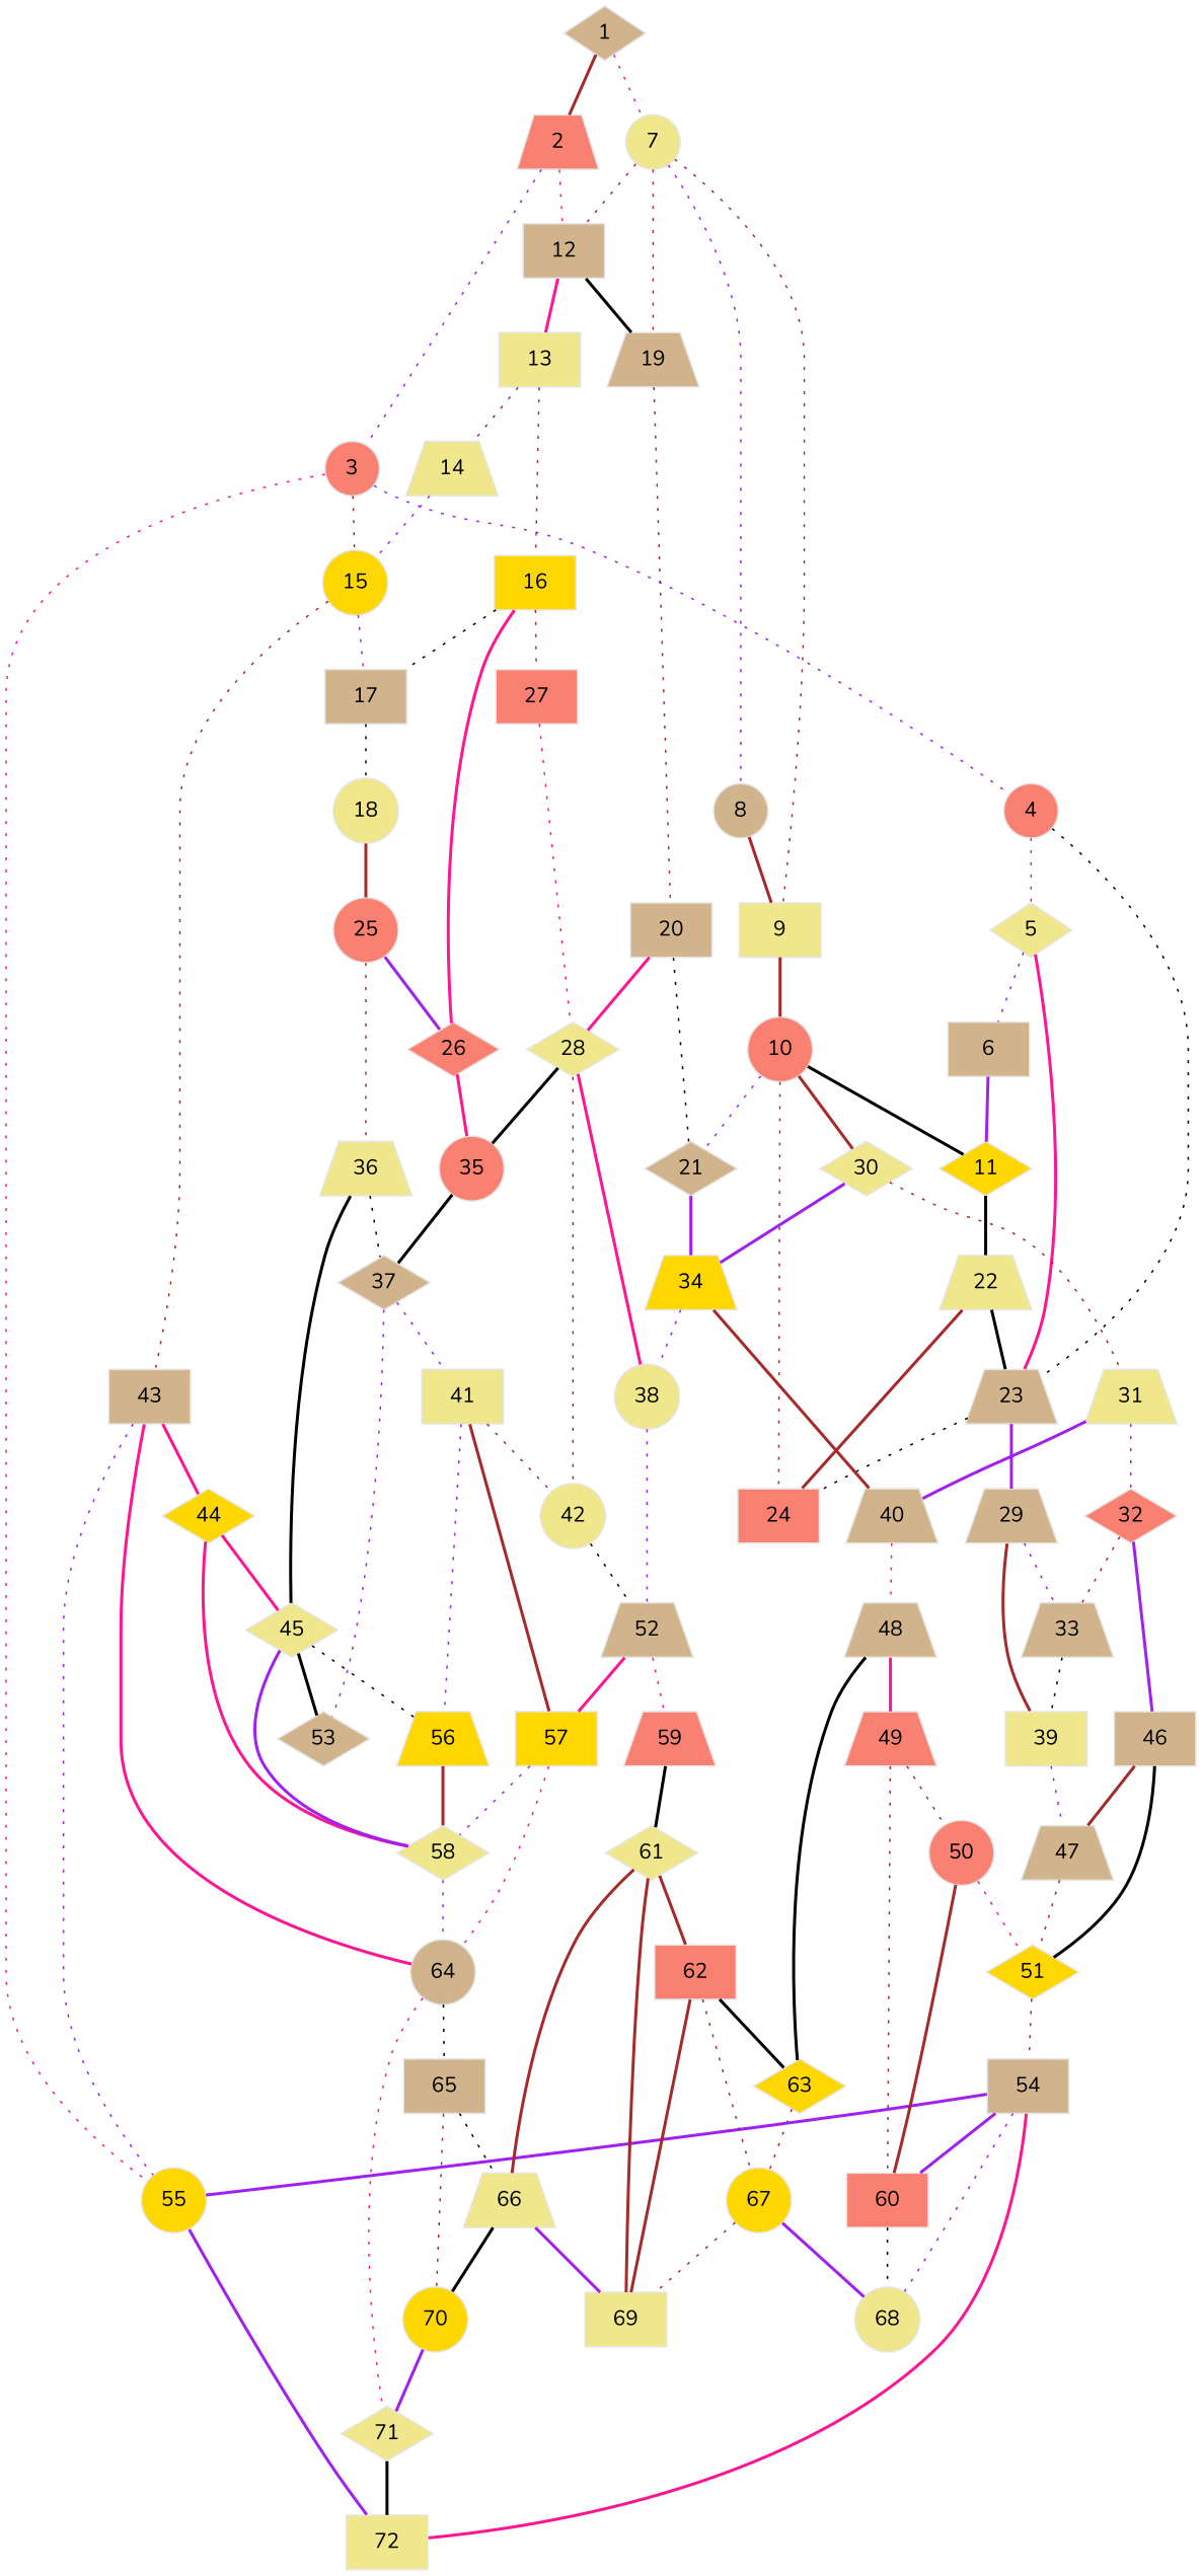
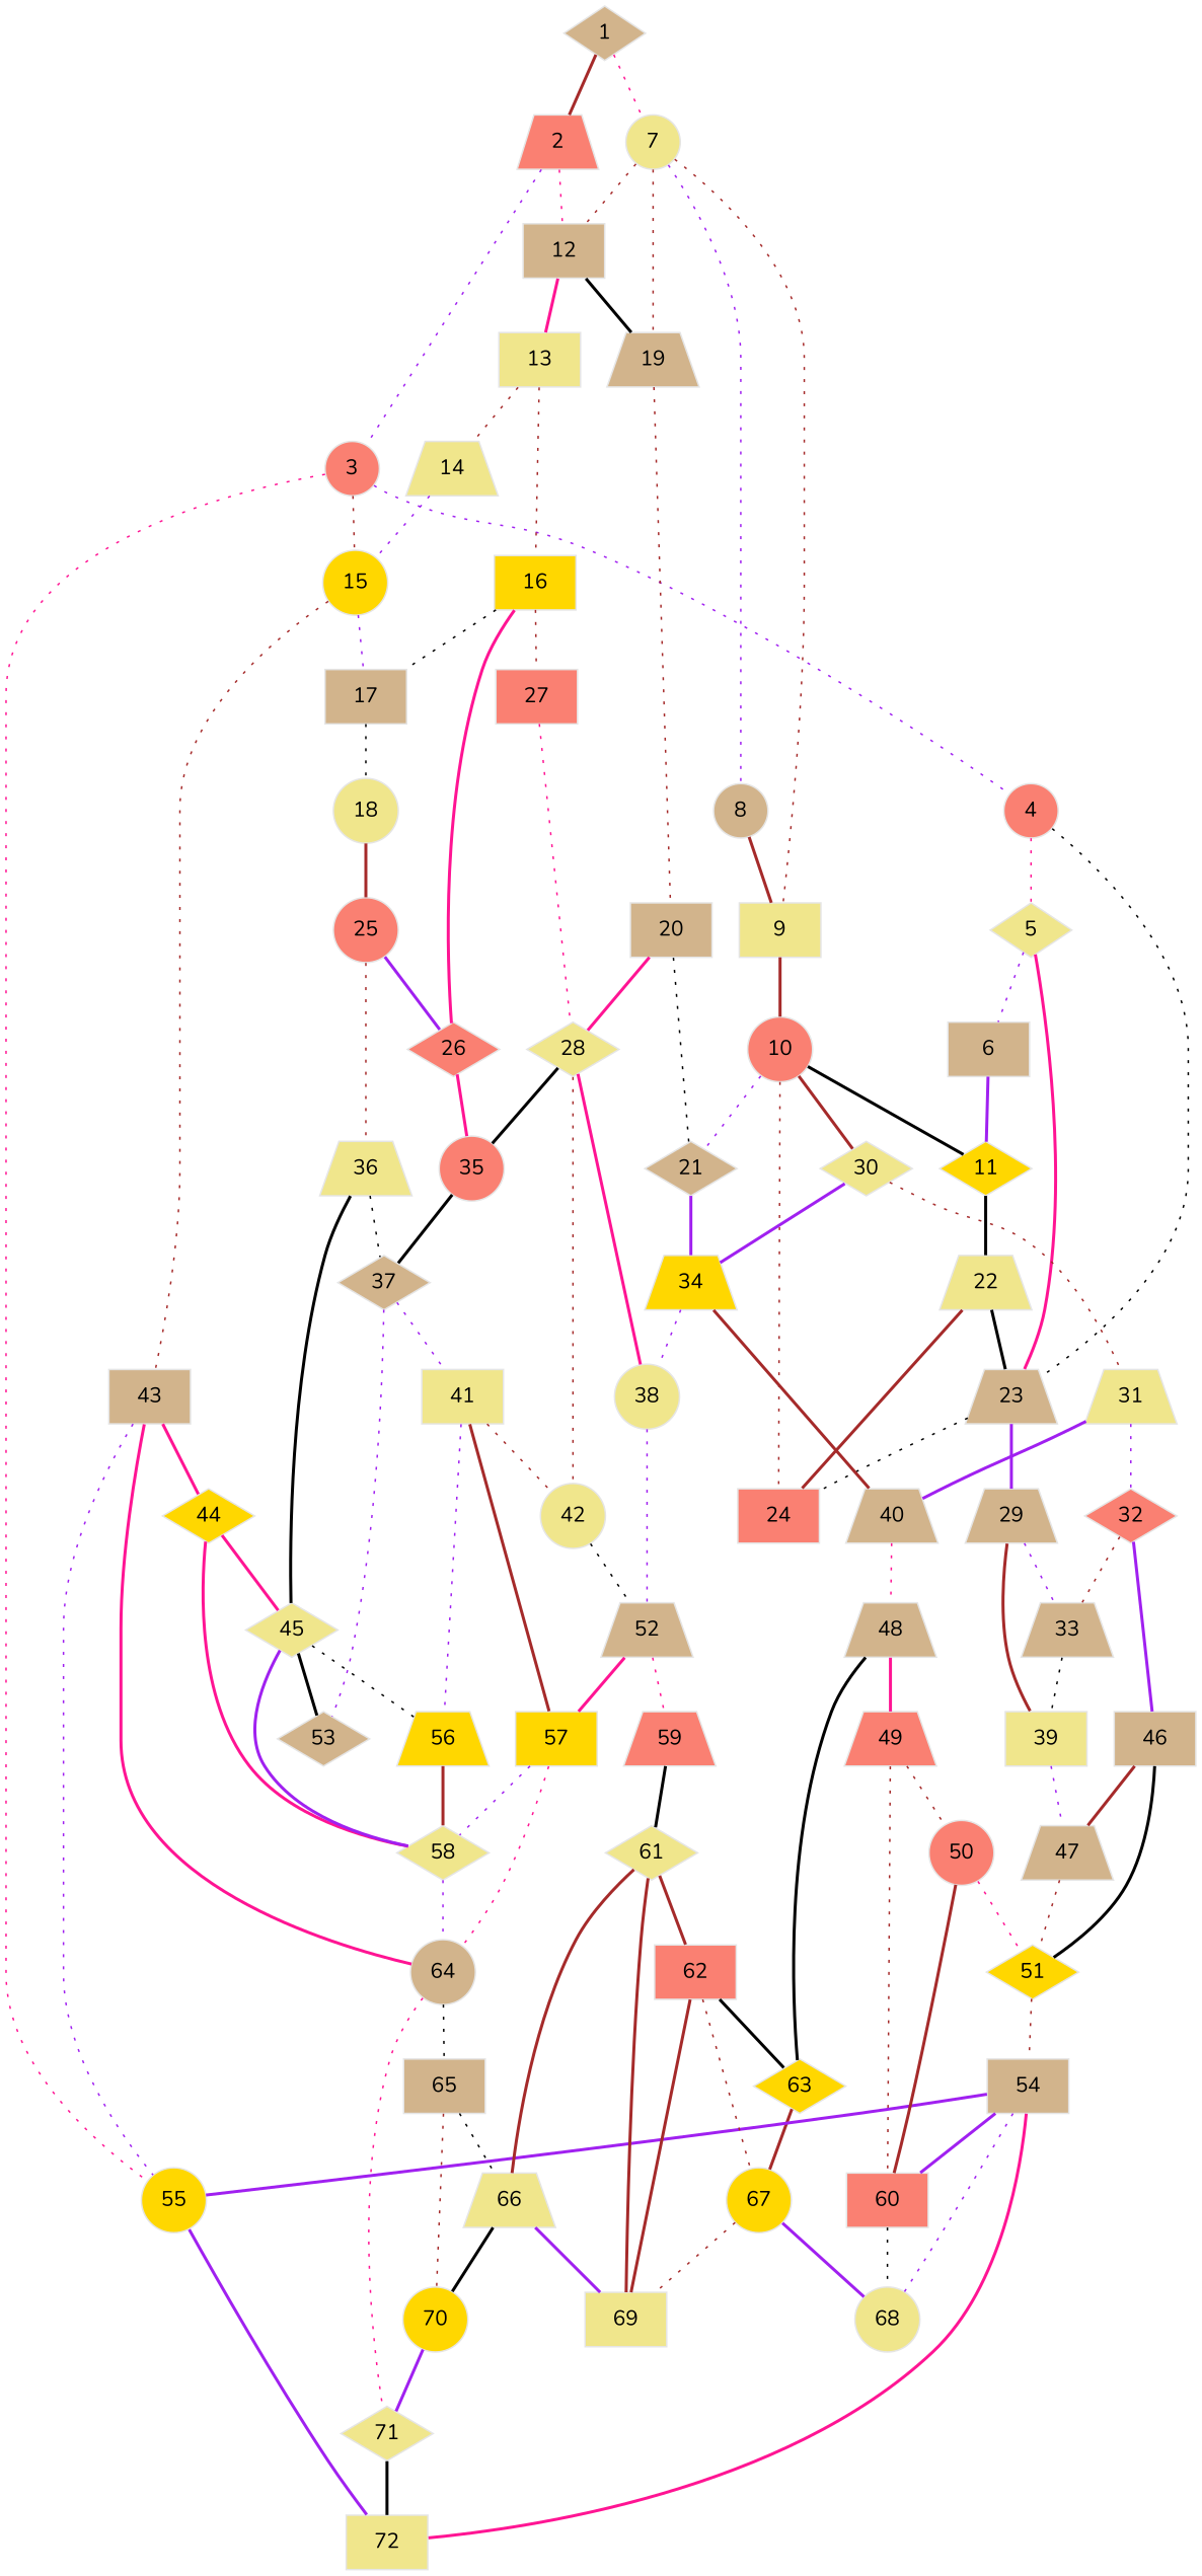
  graph {
    fontname=Nunito
    node [color=gray90 fillcolor=khaki fontname=Nunito shape=box style=filled]
    edge [color=brown fontname=Nunito style=dotted weight=1.0]
    1 [fillcolor=tan shape=diamond]
    2 [fillcolor=salmon shape=trapezium]
    7 [shape=circle]
    3 [fillcolor=salmon shape=circle]
    12 [fillcolor=tan]
    8 [fillcolor=tan shape=circle]
    9
    19 [fillcolor=tan shape=trapezium]
    4 [fillcolor=salmon shape=circle]
    15 [fillcolor=gold shape=circle]
    55 [fillcolor=gold shape=circle]
    13
    5 [shape=diamond]
    23 [fillcolor=tan shape=trapezium]
    17 [fillcolor=tan]
    43 [fillcolor=tan]
    72
    6 [fillcolor=tan]
    24 [fillcolor=salmon]
    29 [fillcolor=tan shape=trapezium]
    11 [fillcolor=gold shape=diamond]
    22 [shape=trapezium]
    10 [fillcolor=salmon shape=circle]
    20 [fillcolor=tan]
    21 [fillcolor=tan shape=diamond]
    30 [shape=diamond]
    34 [fillcolor=gold shape=trapezium]
    31 [shape=trapezium]
    14 [shape=trapezium]
    16 [fillcolor=gold]
    26 [fillcolor=salmon shape=diamond]
    27 [fillcolor=salmon]
    18 [shape=circle]
    44 [fillcolor=gold shape=diamond]
    64 [fillcolor=tan shape=circle]
    35 [fillcolor=salmon shape=circle]
    28 [shape=diamond]
    25 [fillcolor=salmon shape=circle]
    36 [shape=trapezium]
    38 [shape=circle]
    42 [shape=circle]
    40 [fillcolor=tan shape=trapezium]
    33 [fillcolor=tan shape=trapezium]
    39
    37 [fillcolor=tan shape=diamond]
    45 [shape=diamond]
    52 [fillcolor=tan shape=trapezium]
    47 [fillcolor=tan shape=trapezium]
    32 [fillcolor=salmon shape=diamond]
    46 [fillcolor=tan]
    48 [fillcolor=tan shape=trapezium]
    51 [fillcolor=gold shape=diamond]
    41
    53 [fillcolor=tan shape=diamond]
    56 [fillcolor=gold shape=trapezium]
    58 [shape=diamond]
    57 [fillcolor=gold]
    59 [fillcolor=salmon shape=trapezium]
    49 [fillcolor=salmon shape=trapezium]
    63 [fillcolor=gold shape=diamond]
    65 [fillcolor=tan]
    71 [shape=diamond]
    54 [fillcolor=tan]
    50 [fillcolor=salmon shape=circle]
    60 [fillcolor=salmon]
    67 [fillcolor=gold shape=circle]
    68 [shape=circle]
    61 [shape=diamond]
    62 [fillcolor=salmon]
    66 [shape=trapezium]
    69
    70 [fillcolor=gold shape=circle]
    1 -- 2 [style=bold]
    1 -- 7 [color=deeppink]
    2 -- 3 [color=purple]
    2 -- 12 [color=deeppink]
    7 -- 12 [weight=2.0]
    7 -- 8 [color=purple]
    7 -- 9
    7 -- 19
    3 -- 4 [color=purple]
    3 -- 15
    3 -- 55 [color=deeppink]
    12 -- 19 [color=black style=bold]
    12 -- 13 [color=deeppink style=bold weight=2.0]
    8 -- 9 [style=bold weight=2.0]
    9 -- 10 [style=bold weight=2.0]
    19 -- 20
    4 -- 5 [color=deeppink]
    4 -- 23 [color=black]
    15 -- 17 [color=purple]
    15 -- 43
    55 -- 72 [color=purple style=bold]
    13 -- 14 [weight=2.0]
    13 -- 16 [weight=2.0]
    5 -- 23 [color=deeppink style=bold]
    5 -- 6 [color=purple]
    23 -- 24 [color=black]
    23 -- 29 [color=purple style=bold weight=2.0]
    17 -- 18 [color=black weight=4.0]
    43 -- 55 [color=purple]
    43 -- 44 [color=deeppink style=bold]
    43 -- 64 [color=deeppink style=bold]
    6 -- 11 [color=purple style=bold]
    29 -- 33 [color=purple]
    29 -- 39 [style=bold]
    11 -- 22 [color=black style=bold]
    22 -- 23 [color=black style=bold]
    22 -- 24 [style=bold]
    10 -- 24
    10 -- 11 [color=black style=bold]
    10 -- 21 [color=purple]
    10 -- 30 [style=bold]
    20 -- 21 [color=black]
    20 -- 28 [color=deeppink style=bold]
    21 -- 34 [color=purple style=bold weight=2.0]
    30 -- 34 [color=purple style=bold]
    30 -- 31
    34 -- 38 [color=purple weight=2.0]
    34 -- 40 [style=bold]
    31 -- 40 [color=purple style=bold]
    31 -- 32 [color=purple]
    14 -- 15 [color=purple]
    16 -- 17 [color=black]
    16 -- 26 [color=deeppink style=bold]
    16 -- 27 [weight=2.0]
    26 -- 35 [color=deeppink style=bold]
    27 -- 28 [color=deeppink]
    18 -- 25 [style=bold weight=2.0]
    44 -- 45 [color=deeppink style=bold]
    44 -- 58 [color=deeppink style=bold]
    64 -- 65 [color=black]
    64 -- 71 [color=deeppink]
    35 -- 37 [color=black style=bold]
    28 -- 35 [color=black style=bold]
    28 -- 38 [color=deeppink style=bold]
    28 -- 42
    25 -- 26 [color=purple style=bold]
    25 -- 36 [weight=2.0]
    36 -- 37 [color=black weight=2.0]
    36 -- 45 [color=black style=bold]
    38 -- 52 [color=purple weight=2.0]
    42 -- 52 [color=black]
    40 -- 48 [color=deeppink]
    33 -- 39 [color=black]
    39 -- 47 [color=purple]
    37 -- 41 [color=purple]
    37 -- 53 [color=purple weight=2.0]
    45 -- 53 [color=black style=bold]
    45 -- 56 [color=black]
    45 -- 58 [color=purple style=bold]
    52 -- 57 [color=deeppink style=bold]
    52 -- 59 [color=deeppink weight=2.0]
    47 -- 51
    32 -- 33
    32 -- 46 [color=purple style=bold]
    46 -- 47 [style=bold]
    46 -- 51 [color=black style=bold]
    48 -- 49 [color=deeppink style=bold]
    48 -- 63 [color=black style=bold]
    51 -- 54
    41 -- 42
    41 -- 56 [color=purple]
    41 -- 57 [style=bold]
    56 -- 58 [style=bold weight=2.0]
    58 -- 64 [color=purple]
    57 -- 64 [color=deeppink]
    57 -- 58 [color=purple]
    59 -- 61 [color=black style=bold]
    49 -- 50
    49 -- 60
-   63 -- 67
+   63 -- 67 [style=bold]
    65 -- 66 [color=black]
    65 -- 70
    71 -- 72 [color=black style=bold]
    54 -- 55 [color=purple style=bold]
    54 -- 72 [color=deeppink style=bold]
    54 -- 60 [color=purple style=bold]
    54 -- 68 [color=purple]
    50 -- 51 [color=deeppink weight=3.0]
    50 -- 60 [style=bold weight=2.0]
    60 -- 68 [color=black weight=2.0]
    67 -- 68 [color=purple style=bold weight=2.0]
    67 -- 69
    61 -- 62 [style=bold]
    61 -- 66 [style=bold]
    61 -- 69 [style=bold]
    62 -- 63 [color=black style=bold]
    62 -- 67 [weight=2.0]
    62 -- 69 [style=bold weight=2.0]
    66 -- 69 [color=purple style=bold weight=2.0]
    66 -- 70 [color=black style=bold]
    70 -- 71 [color=purple style=bold]
  }
